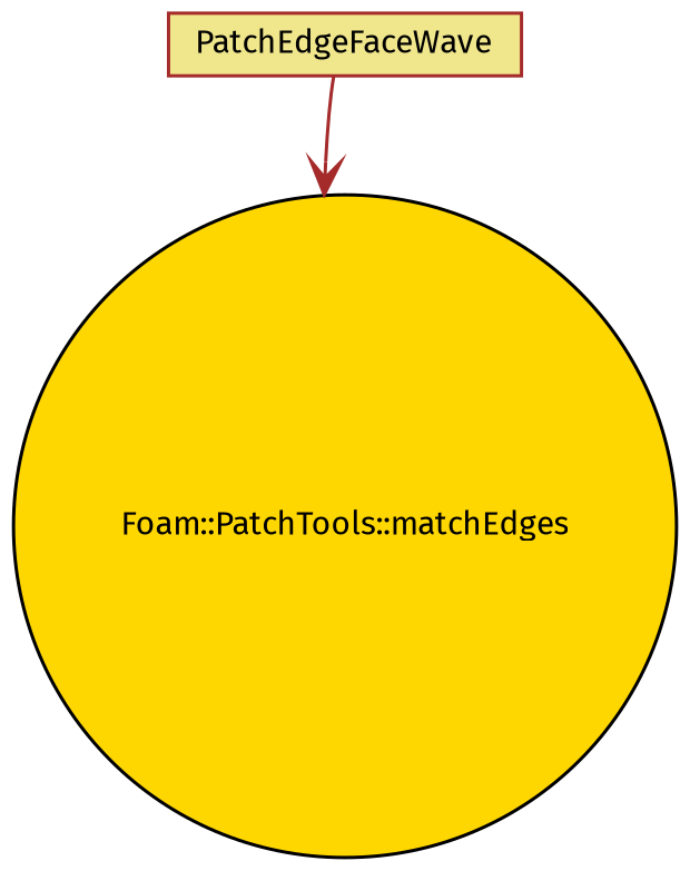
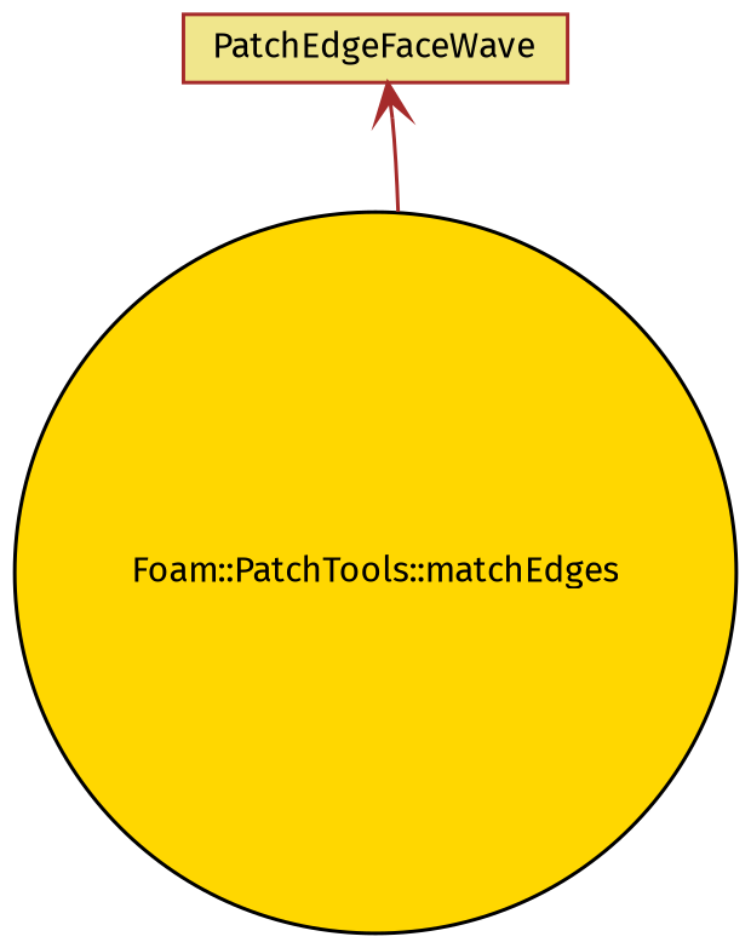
  digraph {
    rankdir=TB
    fontname="Fira Sans"
    node [fontname="Fira Sans" fontsize=10 style=filled]
    n1 [color=brown fillcolor=khaki fontcolor=black height=0.2 label=PatchEdgeFaceWave shape=box width=0.4]
    n2 [color=black fillcolor=gold height=0.2 label="Foam::PatchTools::matchEdges" shape=circle width=0.4]
-   n1 -> n2 [color=brown fontname="Fira Sans" fontsize=10 labelfontname=Helvetica labelfontsize=10 style=solid arrowhead=vee]
+   n2 -> n1 [color=brown fontname="Fira Sans" fontsize=10 labelfontname=Helvetica labelfontsize=10 style=solid arrowhead=vee]
  }
